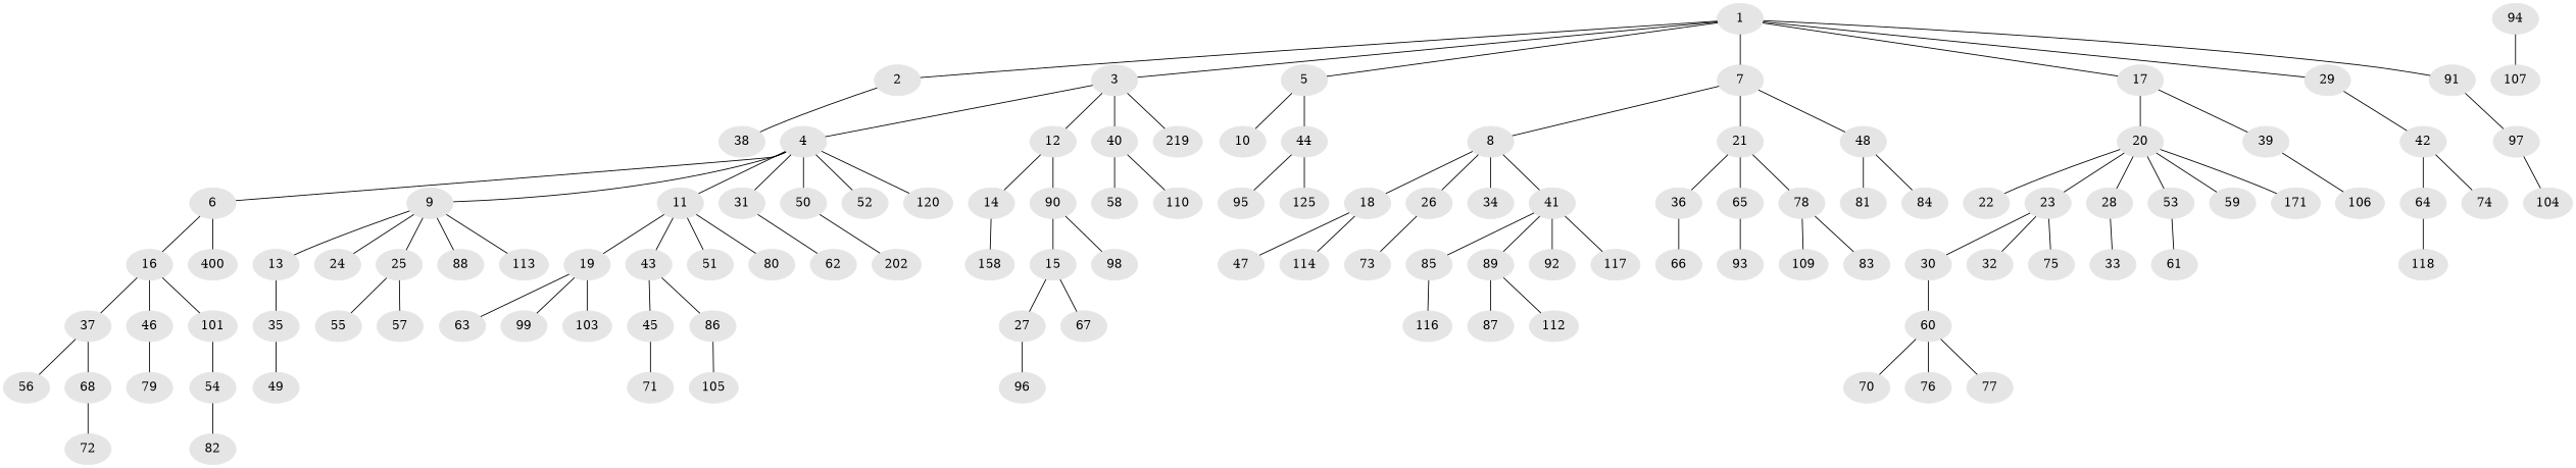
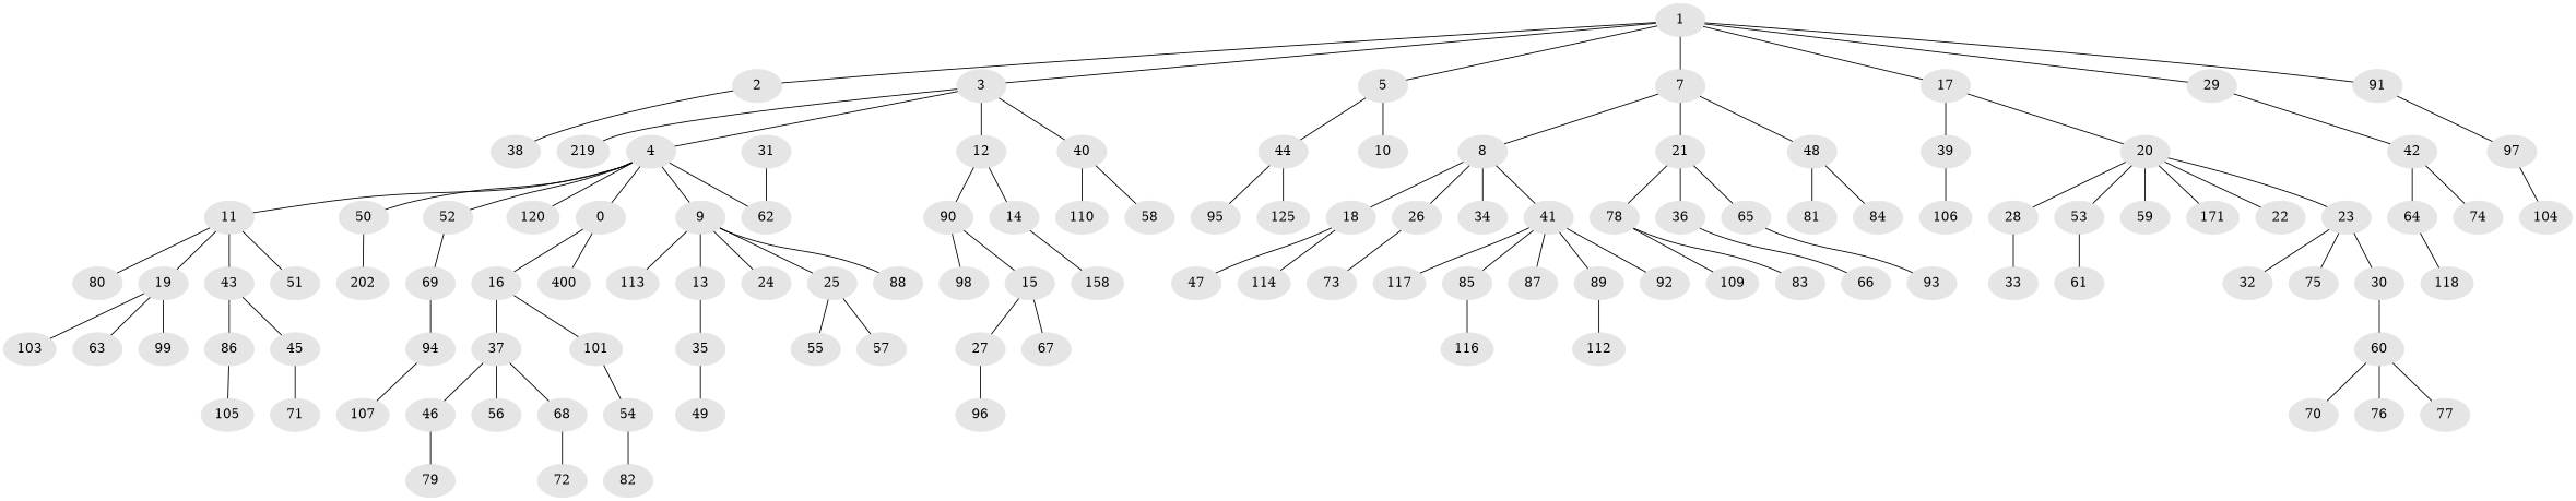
  graph {
    node [color=gray90 style=filled]
    1
    2
    3
    5
    7
    17
    29
    91
    38
    4
    12
    40
    n13 [label=219]
    10
    44
    8
    21
    48
    20
    39
    42
    97
-   6
+   6 [label=0]
    9
    11
    31
    50
    52
    120
    14
    90
    58
    110
    16
    n35 [label=400]
    13
    24
    25
    88
    113
    19
    43
    51
    80
    62
    n46 [label=202]
+   69
    95
    n49 [label=125]
    37
    46
    101
    18
    26
    34
    41
    36
    65
    78
    81
    84
    47
    114
    73
    85
    87
    89
    92
    117
    35
    55
    57
    63
    99
    103
    45
    86
    n78 [label=158]
    15
    27
    67
    98
    49
    96
    56
    68
    79
    54
    22
    23
    28
    53
    59
    n94 [label=171]
    106
    30
    32
    75
    33
    61
    66
    93
    109
    83
    60
    64
    74
    70
    76
    77
    82
    72
    116
    112
    118
    71
    105
    94
    107
    104
    1 -- 2
    1 -- 3
    1 -- 5
    1 -- 7
    1 -- 17
    1 -- 29
    1 -- 91
    2 -- 38
    3 -- 4
    3 -- 12
    3 -- 40
    3 -- n13
    5 -- 10
    5 -- 44
    7 -- 8
    7 -- 21
    7 -- 48
    17 -- 20
    17 -- 39
    29 -- 42
    91 -- 97
    4 -- 6
    4 -- 9
    4 -- 11
-   4 -- 31
+   4 -- 62
    4 -- 50
    4 -- 52
    4 -- 120
    12 -- 14
    12 -- 90
    40 -- 58
    40 -- 110
    44 -- 95
    44 -- n49
    8 -- 18
    8 -- 26
    8 -- 34
    8 -- 41
    21 -- 36
    21 -- 65
    21 -- 78
    48 -- 81
    48 -- 84
    20 -- 22
    20 -- 23
    20 -- 28
    20 -- 53
    20 -- 59
    20 -- n94
    39 -- 106
    42 -- 64
    42 -- 74
    97 -- 104
    6 -- 16
    6 -- n35
    9 -- 13
    9 -- 24
    9 -- 25
    9 -- 88
    9 -- 113
    11 -- 19
    11 -- 43
    11 -- 51
    11 -- 80
    31 -- 62
    50 -- n46
+   52 -- 69
    14 -- n78
    90 -- 15
    90 -- 98
    16 -- 37
-   16 -- 46
+   37 -- 46
    16 -- 101
    13 -- 35
    25 -- 55
    25 -- 57
    19 -- 63
    19 -- 99
    19 -- 103
    43 -- 45
    43 -- 86
+   69 -- 94
    37 -- 56
    37 -- 68
    46 -- 79
    101 -- 54
    18 -- 47
    18 -- 114
    26 -- 73
    41 -- 85
-   89 -- 87
+   41 -- 87
    41 -- 89
    41 -- 92
    41 -- 117
    36 -- 66
    65 -- 93
    78 -- 109
    78 -- 83
    85 -- 116
    89 -- 112
    35 -- 49
    45 -- 71
    86 -- 105
    15 -- 27
    15 -- 67
    27 -- 96
    68 -- 72
    54 -- 82
    23 -- 30
    23 -- 32
    23 -- 75
    28 -- 33
    53 -- 61
    30 -- 60
    60 -- 70
    60 -- 76
    60 -- 77
    64 -- 118
    94 -- 107
  }
